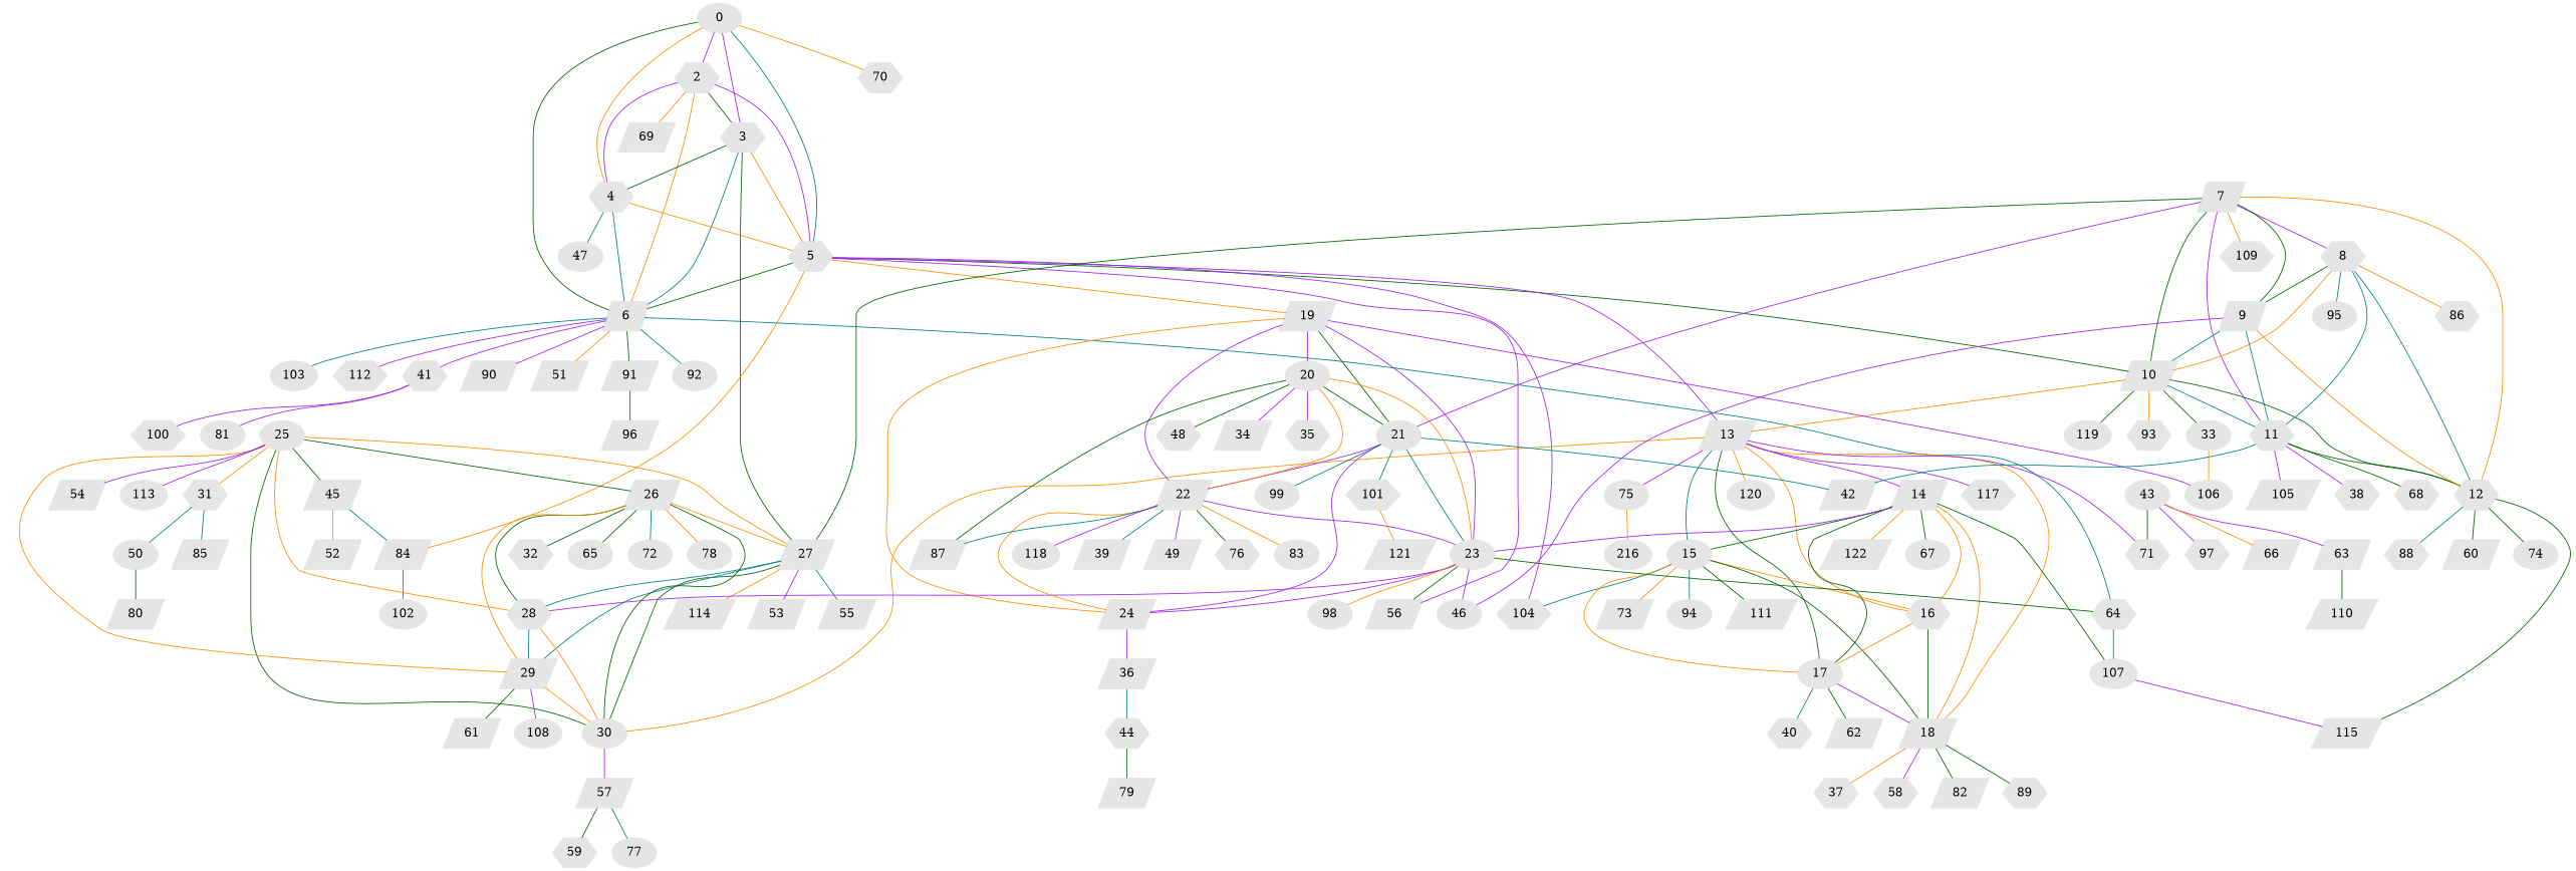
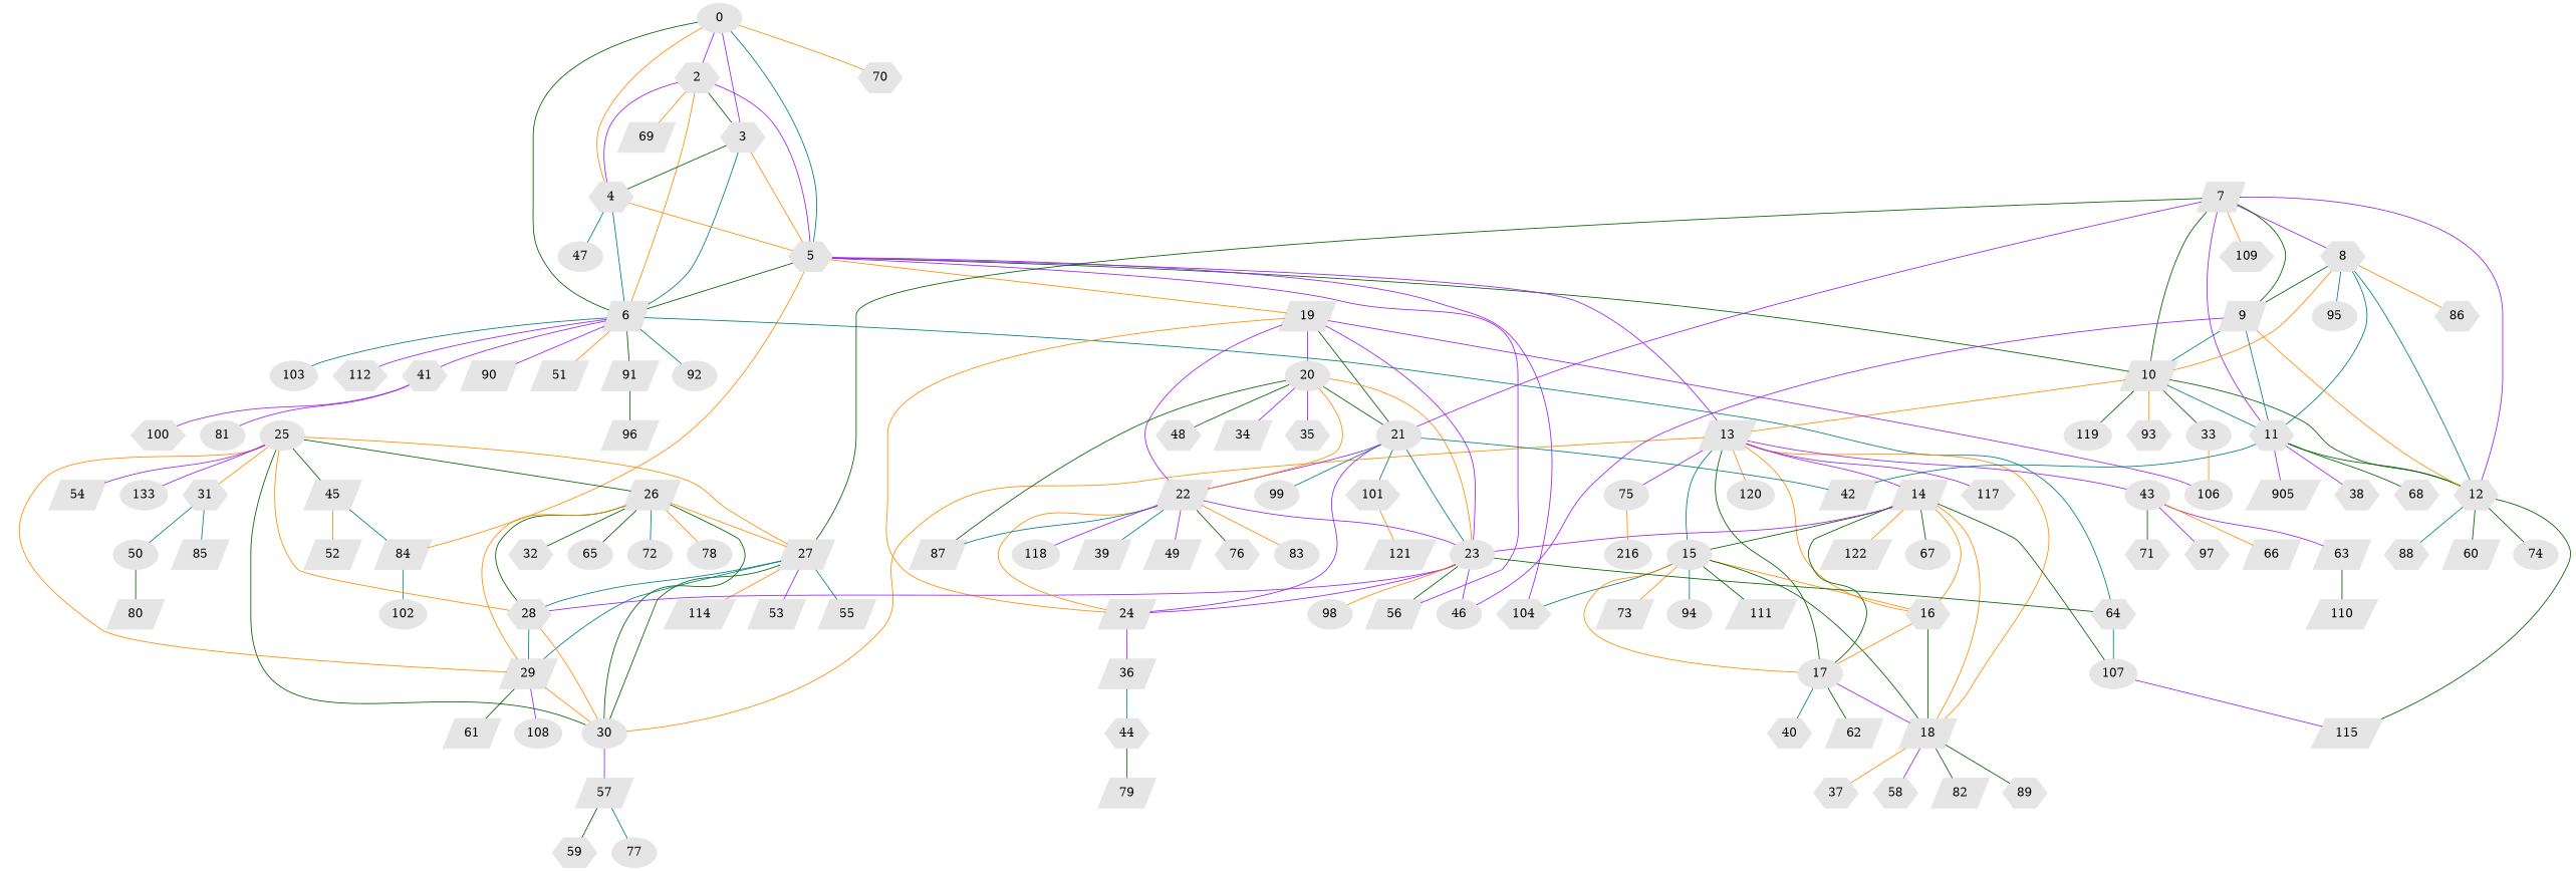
  graph {
    node [color=gray90 shape=parallelogram style=filled]
    edge [color=darkgreen]
    n1 [label=0 shape=ellipse]
    2 [shape=hexagon]
    3 [shape=hexagon]
    4 [shape=hexagon]
    5 [shape=hexagon]
    6
    70 [shape=hexagon]
    69
    27
    47 [shape=ellipse]
    10
    13
    19
    56
    84
    104 [shape=hexagon]
    41 [shape=hexagon]
    51
    64 [shape=hexagon]
    90
    91
    92 [shape=ellipse]
    103 [shape=ellipse]
    112 [shape=hexagon]
    30 [shape=ellipse]
    28 [shape=hexagon]
    29
    53
    55
    114
    11 [shape=hexagon]
    12 [shape=hexagon]
    33 [shape=ellipse]
    93 [shape=hexagon]
    119 [shape=ellipse]
    14
    15 [shape=ellipse]
    16 [shape=hexagon]
    17 [shape=ellipse]
    18
    43 [shape=ellipse]
    75 [shape=ellipse]
    117 [shape=hexagon]
    120 [shape=ellipse]
    21 [shape=ellipse]
    23 [shape=ellipse]
    20 [shape=ellipse]
    22
    24
    106 [shape=ellipse]
    102 [shape=ellipse]
    81 [shape=ellipse]
    100 [shape=hexagon]
    107 [shape=ellipse]
    96
    7
    8 [shape=hexagon]
    9
    109 [shape=hexagon]
    86 [shape=hexagon]
    95 [shape=ellipse]
    46 [shape=ellipse]
    38 [shape=hexagon]
    42
    68 [shape=hexagon]
-   105
+   105 [label=905]
    60
    74 [shape=ellipse]
    88 [shape=hexagon]
    115
    99 [shape=ellipse]
    101 [shape=hexagon]
    67 [shape=ellipse]
    122
    73
    94 [shape=ellipse]
    111
    40 [shape=hexagon]
    62
    37 [shape=hexagon]
    58 [shape=hexagon]
    82
    89 [shape=hexagon]
    57
    63
    66
    71 [shape=hexagon]
    97 [shape=hexagon]
    n89 [label=216 shape=ellipse]
    98 [shape=ellipse]
    34
    35 [shape=hexagon]
    48 [shape=hexagon]
    87
    39
    49
    76 [shape=hexagon]
    83 [shape=ellipse]
    118 [shape=ellipse]
    36
    121
    44 [shape=hexagon]
    25 [shape=ellipse]
    26
    31 [shape=hexagon]
    45
    54
-   113 [shape=ellipse]
+   113 [shape=ellipse label=133]
    32 [shape=hexagon]
    65 [shape=ellipse]
    72 [shape=ellipse]
    78 [shape=ellipse]
    61
    108 [shape=ellipse]
    50 [shape=ellipse]
    85
    52
    59 [shape=hexagon]
    77 [shape=ellipse]
    80
    79
    110
    n1 -- 2 [color=purple]
    n1 -- 3 [color=purple]
    n1 -- 4 [color=darkorange]
    n1 -- 5 [color=teal]
    n1 -- 6
    n1 -- 70 [color=darkorange]
    2 -- 3
    2 -- 4 [color=purple]
    2 -- 5 [color=purple]
    2 -- 6 [color=darkorange]
    2 -- 69 [color=darkorange]
    3 -- 4
    3 -- 5 [color=darkorange]
    3 -- 6 [color=teal]
-   3 -- 27
    4 -- 5 [color=darkorange]
    4 -- 6 [color=teal]
    4 -- 47 [color=teal]
    5 -- 6
    5 -- 10
    5 -- 13 [color=purple]
    5 -- 19 [color=darkorange]
    5 -- 56 [color=purple]
    5 -- 84 [color=darkorange]
    5 -- 104 [color=purple]
    6 -- 41 [color=purple]
    6 -- 51 [color=darkorange]
    6 -- 64 [color=teal]
    6 -- 90 [color=purple]
    6 -- 91
    6 -- 92 [color=teal]
    6 -- 103 [color=teal]
    6 -- 112 [color=purple]
    27 -- 30
    27 -- 28 [color=teal]
    27 -- 29 [color=teal]
    27 -- 53 [color=purple]
    27 -- 55 [color=teal]
    27 -- 114 [color=darkorange]
    10 -- 13 [color=darkorange]
    10 -- 11 [color=teal]
    10 -- 12
    10 -- 33
    10 -- 93 [color=darkorange]
    10 -- 119
    13 -- 30 [color=darkorange]
    13 -- 14 [color=purple]
    13 -- 15 [color=teal]
    13 -- 16 [color=darkorange]
    13 -- 17
    13 -- 18 [color=darkorange]
-   13 -- 71 [color=purple]
+   13 -- 43 [color=purple]
    13 -- 75 [color=purple]
    13 -- 117 [color=purple]
    13 -- 120 [color=darkorange]
    19 -- 21
    19 -- 23 [color=purple]
    19 -- 20 [color=purple]
    19 -- 22 [color=purple]
    19 -- 24 [color=darkorange]
    19 -- 106 [color=purple]
    84 -- 102 [color=teal]
    41 -- 81 [color=purple]
    41 -- 100 [color=purple]
    64 -- 107 [color=teal]
    91 -- 96
    30 -- 57 [color=purple]
    28 -- 30 [color=darkorange]
    28 -- 29 [color=teal]
    29 -- 30 [color=darkorange]
    29 -- 61
    29 -- 108 [color=purple]
    11 -- 12
    11 -- 38 [color=purple]
    11 -- 42 [color=teal]
    11 -- 68
    11 -- 105 [color=purple]
    12 -- 60
    12 -- 74
    12 -- 88 [color=teal]
    12 -- 115
    33 -- 106 [color=darkorange]
    14 -- 15
    14 -- 16 [color=darkorange]
    14 -- 17
    14 -- 18 [color=darkorange]
    14 -- 23 [color=purple]
    14 -- 107
    14 -- 67
    14 -- 122 [color=darkorange]
    15 -- 104 [color=teal]
    15 -- 16 [color=darkorange]
    15 -- 17 [color=darkorange]
    15 -- 18
    15 -- 73 [color=darkorange]
    15 -- 94 [color=teal]
    15 -- 111
    16 -- 17 [color=darkorange]
    16 -- 18
    17 -- 18 [color=purple]
    17 -- 40 [color=teal]
    17 -- 62
    18 -- 37 [color=darkorange]
    18 -- 58 [color=purple]
    18 -- 82
    18 -- 89
    43 -- 63 [color=purple]
    43 -- 66 [color=darkorange]
    43 -- 71
    43 -- 97 [color=purple]
    75 -- n89 [color=darkorange]
    21 -- 23 [color=teal]
    21 -- 22 [color=purple]
    21 -- 24 [color=purple]
    21 -- 42 [color=teal]
    21 -- 99 [color=teal]
    21 -- 101 [color=teal]
    23 -- 56
    23 -- 64
    23 -- 28 [color=purple]
    23 -- 24 [color=purple]
    23 -- 46 [color=purple]
    23 -- 98 [color=darkorange]
    20 -- 21
    20 -- 23 [color=darkorange]
    20 -- 22 [color=darkorange]
    20 -- 34 [color=purple]
    20 -- 35 [color=purple]
    20 -- 48
    20 -- 87
    22 -- 23 [color=purple]
    22 -- 24 [color=darkorange]
    22 -- 87 [color=teal]
    22 -- 39 [color=teal]
    22 -- 49 [color=purple]
    22 -- 76
    22 -- 83 [color=darkorange]
    22 -- 118 [color=purple]
    24 -- 36 [color=purple]
    107 -- 115 [color=purple]
    7 -- 27
    7 -- 10
    7 -- 11 [color=purple]
-   7 -- 12 [color=darkorange]
+   7 -- 12 [color=purple]
    7 -- 21 [color=purple]
    7 -- 8 [color=purple]
    7 -- 9
    7 -- 109 [color=darkorange]
    8 -- 10 [color=darkorange]
    8 -- 11 [color=teal]
    8 -- 12 [color=teal]
    8 -- 9
    8 -- 86 [color=darkorange]
    8 -- 95 [color=teal]
    9 -- 10 [color=teal]
    9 -- 11 [color=teal]
    9 -- 12 [color=darkorange]
    9 -- 46 [color=purple]
    101 -- 121 [color=darkorange]
    57 -- 59
    57 -- 77 [color=teal]
    63 -- 110
    36 -- 44 [color=teal]
    44 -- 79
    25 -- 27 [color=darkorange]
    25 -- 30
    25 -- 28 [color=darkorange]
    25 -- 29 [color=darkorange]
    25 -- 26
    25 -- 31 [color=darkorange]
    25 -- 45
    25 -- 54 [color=purple]
    25 -- 113 [color=purple]
    26 -- 27 [color=darkorange]
    26 -- 30
    26 -- 28
    26 -- 29 [color=darkorange]
    26 -- 32
    26 -- 65
    26 -- 72 [color=teal]
    26 -- 78 [color=darkorange]
    31 -- 50 [color=teal]
    31 -- 85 [color=teal]
    45 -- 84 [color=teal]
    45 -- 52 [color=darkorange]
    50 -- 80
  }
